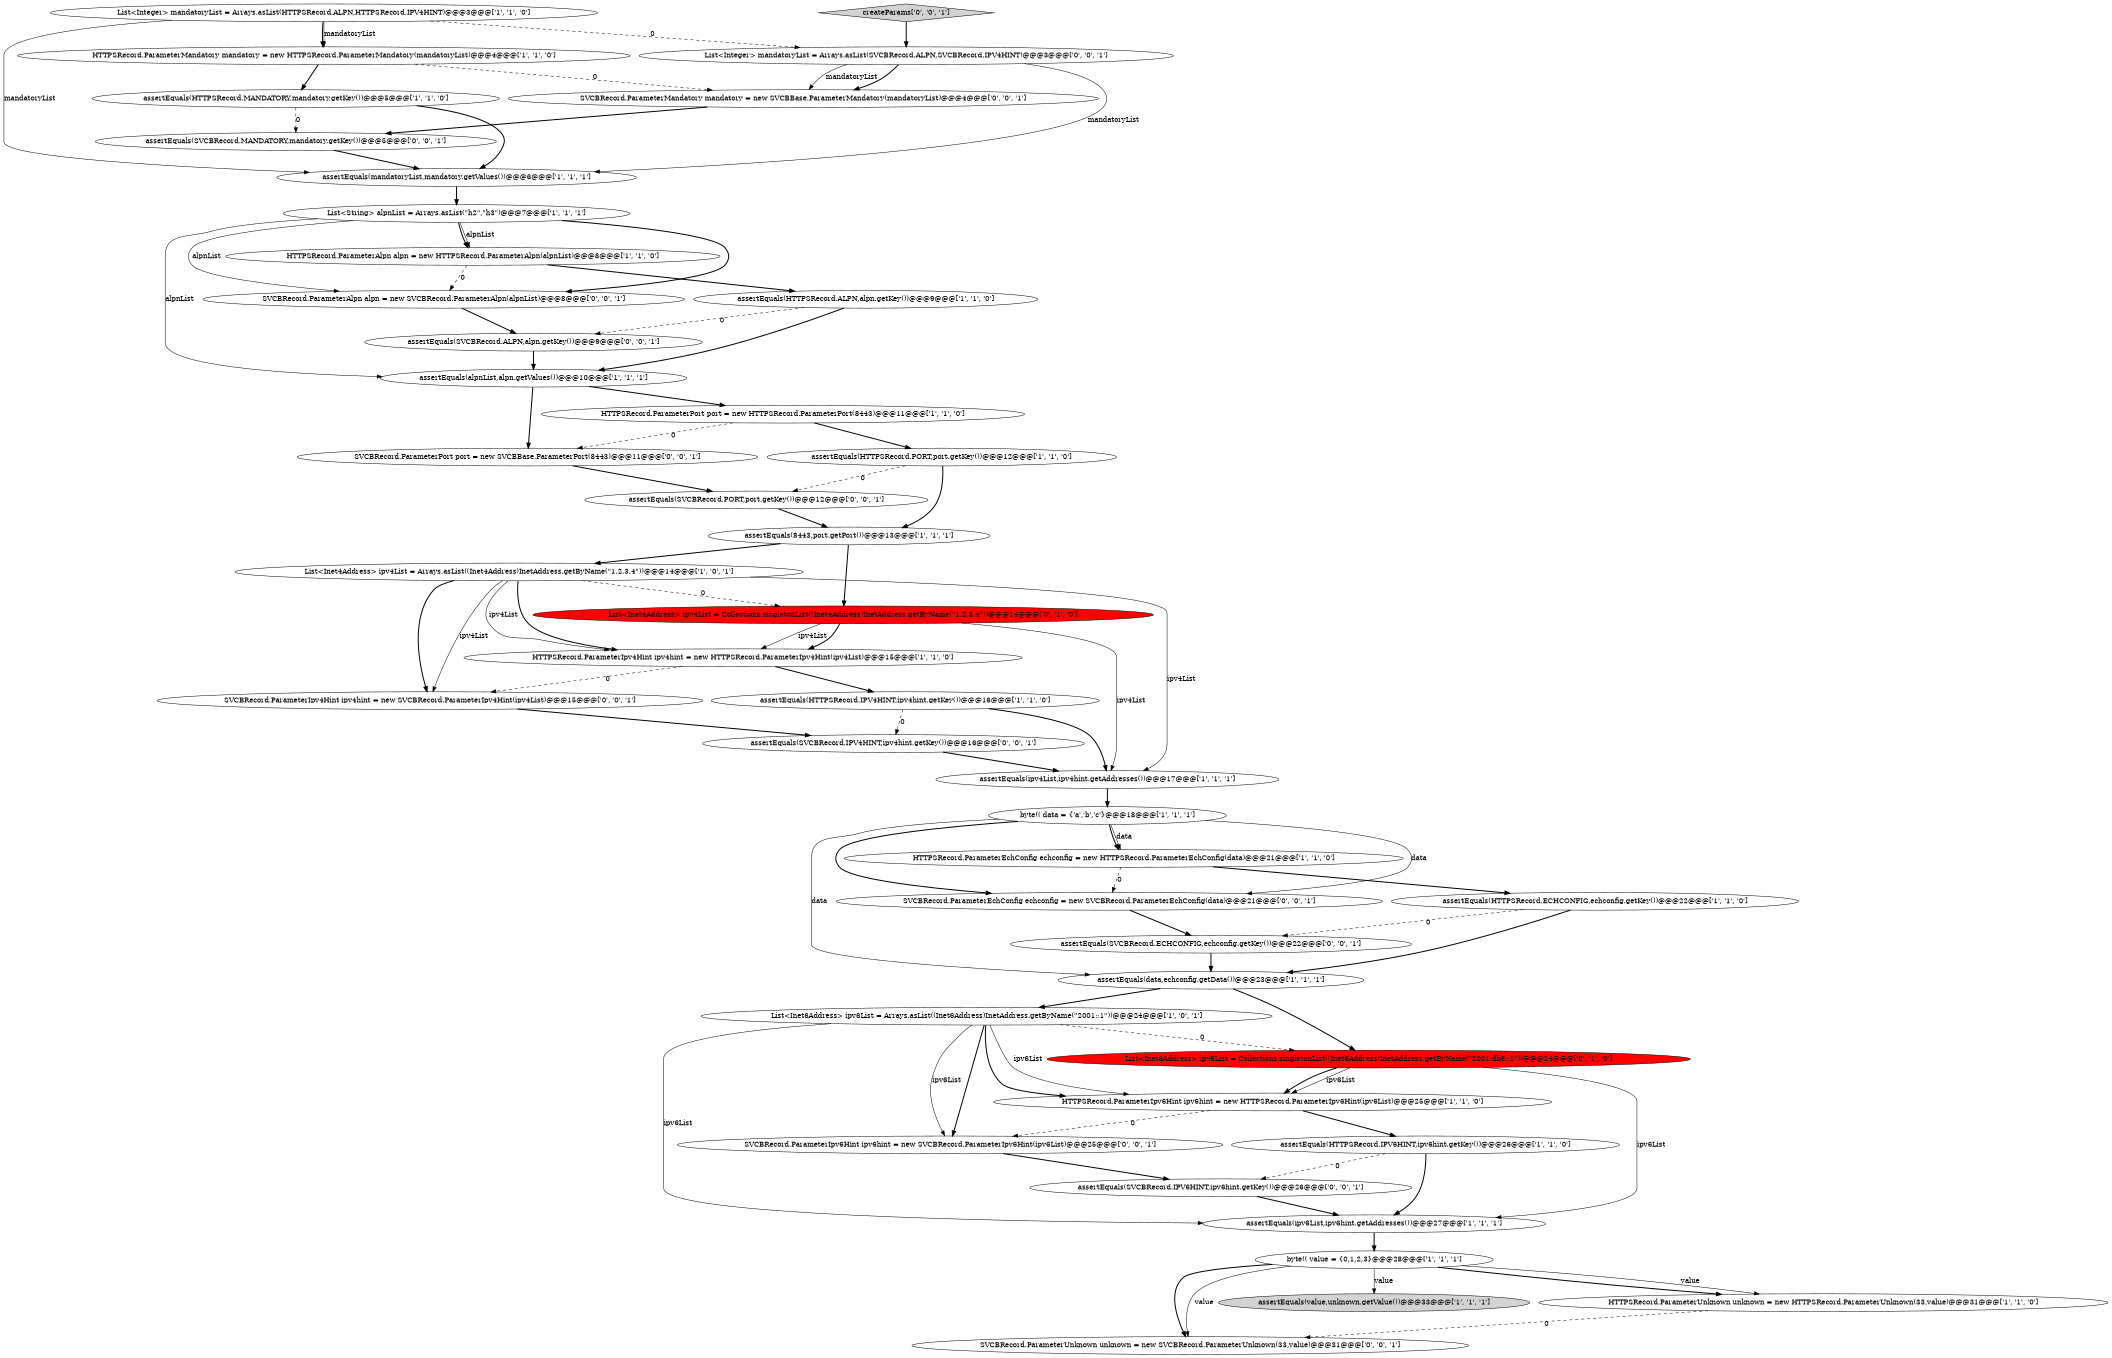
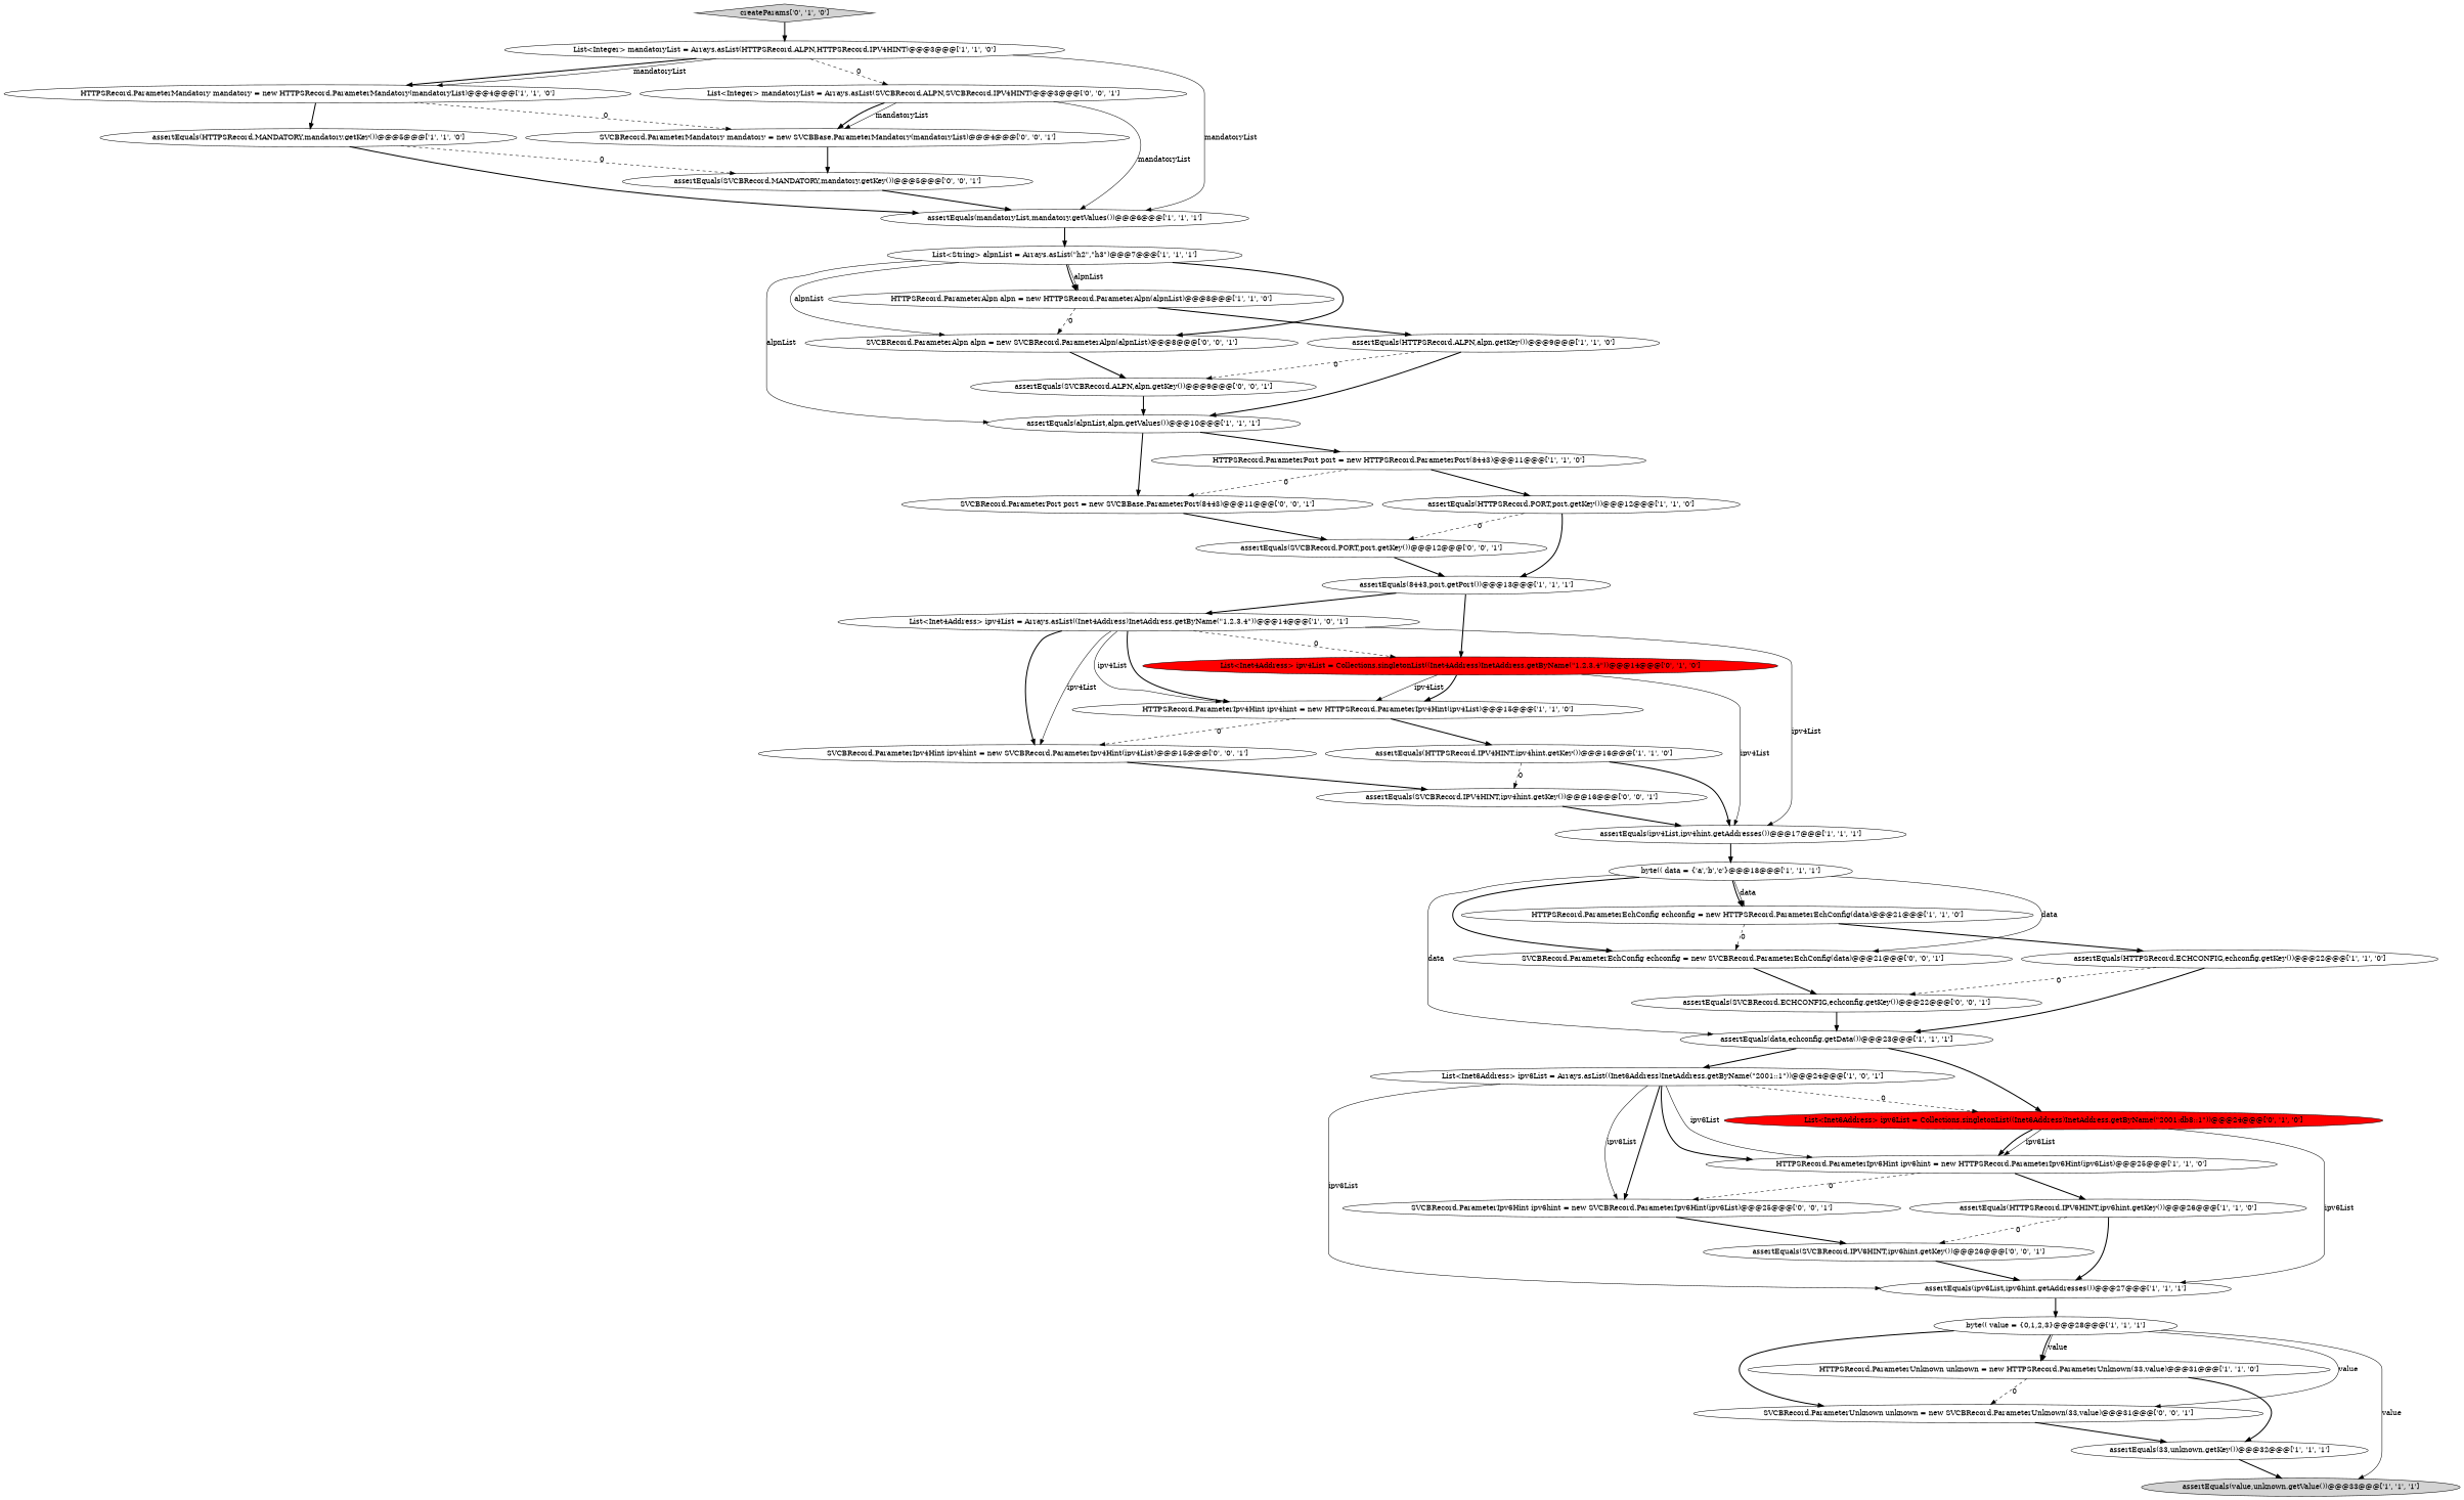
  digraph {
    node [fillcolor=white shape=ellipse style=filled]
    edge [style=bold]
    n1 [label="List<Inet4Address> ipv4List = Arrays.asList((Inet4Address)InetAddress.getByName(\"1.2.3.4\"))@@@14@@@['1', '0', '1']"]
    n2 [label="assertEquals(ipv4List,ipv4hint.getAddresses())@@@17@@@['1', '1', '1']"]
    n3 [fillcolor=red label="List<Inet4Address> ipv4List = Collections.singletonList((Inet4Address)InetAddress.getByName(\"1.2.3.4\"))@@@14@@@['0', '1', '0']"]
    n4 [label="SVCBRecord.ParameterIpv4Hint ipv4hint = new SVCBRecord.ParameterIpv4Hint(ipv4List)@@@15@@@['0', '0', '1']"]
    n5 [label="HTTPSRecord.ParameterIpv4Hint ipv4hint = new HTTPSRecord.ParameterIpv4Hint(ipv4List)@@@15@@@['1', '1', '0']"]
    n6 [label="byte(( data = {'a','b','c'}@@@18@@@['1', '1', '1']"]
    n7 [label="assertEquals(SVCBRecord.IPV4HINT,ipv4hint.getKey())@@@16@@@['0', '0', '1']"]
    n8 [label="assertEquals(HTTPSRecord.IPV4HINT,ipv4hint.getKey())@@@16@@@['1', '1', '0']"]
    n9 [label="SVCBRecord.ParameterEchConfig echconfig = new SVCBRecord.ParameterEchConfig(data)@@@21@@@['0', '0', '1']"]
    n10 [label="assertEquals(SVCBRecord.ECHCONFIG,echconfig.getKey())@@@22@@@['0', '0', '1']"]
    n11 [label="assertEquals(data,echconfig.getData())@@@23@@@['1', '1', '1']"]
    n12 [label="HTTPSRecord.ParameterMandatory mandatory = new HTTPSRecord.ParameterMandatory(mandatoryList)@@@4@@@['1', '1', '0']"]
    n13 [label="SVCBRecord.ParameterMandatory mandatory = new SVCBBase.ParameterMandatory(mandatoryList)@@@4@@@['0', '0', '1']"]
    n14 [label="assertEquals(HTTPSRecord.MANDATORY,mandatory.getKey())@@@5@@@['1', '1', '0']"]
    n15 [label="assertEquals(SVCBRecord.MANDATORY,mandatory.getKey())@@@5@@@['0', '0', '1']"]
    n16 [label="assertEquals(mandatoryList,mandatory.getValues())@@@6@@@['1', '1', '1']"]
    n17 [label="assertEquals(HTTPSRecord.PORT,port.getKey())@@@12@@@['1', '1', '0']"]
    n18 [label="assertEquals(8443,port.getPort())@@@13@@@['1', '1', '1']"]
    n19 [label="assertEquals(SVCBRecord.PORT,port.getKey())@@@12@@@['0', '0', '1']"]
    n20 [label="assertEquals(HTTPSRecord.ECHCONFIG,echconfig.getKey())@@@22@@@['1', '1', '0']"]
    n21 [label="List<Inet6Address> ipv6List = Arrays.asList((Inet6Address)InetAddress.getByName(\"2001::1\"))@@@24@@@['1', '0', '1']"]
    n22 [fillcolor=red label="List<Inet6Address> ipv6List = Collections.singletonList((Inet6Address)InetAddress.getByName(\"2001:db8::1\"))@@@24@@@['0', '1', '0']"]
    n23 [label="assertEquals(SVCBRecord.ALPN,alpn.getKey())@@@9@@@['0', '0', '1']"]
    n24 [label="assertEquals(alpnList,alpn.getValues())@@@10@@@['1', '1', '1']"]
    n25 [label="SVCBRecord.ParameterPort port = new SVCBBase.ParameterPort(8443)@@@11@@@['0', '0', '1']"]
    n26 [label="HTTPSRecord.ParameterPort port = new HTTPSRecord.ParameterPort(8443)@@@11@@@['1', '1', '0']"]
    n27 [label="List<String> alpnList = Arrays.asList(\"h2\",\"h3\")@@@7@@@['1', '1', '1']"]
    n28 [label="SVCBRecord.ParameterUnknown unknown = new SVCBRecord.ParameterUnknown(33,value)@@@31@@@['0', '0', '1']"]
+   n29 [label="assertEquals(33,unknown.getKey())@@@32@@@['1', '1', '1']"]
    n30 [fillcolor=lightgray label="assertEquals(value,unknown.getValue())@@@33@@@['1', '1', '1']"]
    n31 [label="HTTPSRecord.ParameterUnknown unknown = new HTTPSRecord.ParameterUnknown(33,value)@@@31@@@['1', '1', '0']"]
    n32 [label="HTTPSRecord.ParameterEchConfig echconfig = new HTTPSRecord.ParameterEchConfig(data)@@@21@@@['1', '1', '0']"]
    n33 [label="assertEquals(HTTPSRecord.IPV6HINT,ipv6hint.getKey())@@@26@@@['1', '1', '0']"]
    n34 [label="assertEquals(SVCBRecord.IPV6HINT,ipv6hint.getKey())@@@26@@@['0', '0', '1']"]
    n35 [label="assertEquals(ipv6List,ipv6hint.getAddresses())@@@27@@@['1', '1', '1']"]
    n36 [label="byte(( value = {0,1,2,3}@@@28@@@['1', '1', '1']"]
    n37 [label="SVCBRecord.ParameterIpv6Hint ipv6hint = new SVCBRecord.ParameterIpv6Hint(ipv6List)@@@25@@@['0', '0', '1']"]
    n38 [label="HTTPSRecord.ParameterIpv6Hint ipv6hint = new HTTPSRecord.ParameterIpv6Hint(ipv6List)@@@25@@@['1', '1', '0']"]
    n39 [label="SVCBRecord.ParameterAlpn alpn = new SVCBRecord.ParameterAlpn(alpnList)@@@8@@@['0', '0', '1']"]
    n40 [label="HTTPSRecord.ParameterAlpn alpn = new HTTPSRecord.ParameterAlpn(alpnList)@@@8@@@['1', '1', '0']"]
    n41 [label="assertEquals(HTTPSRecord.ALPN,alpn.getKey())@@@9@@@['1', '1', '0']"]
+   n42 [fillcolor=lightgray label="createParams['0', '1', '0']" shape=diamond]
    n43 [label="List<Integer> mandatoryList = Arrays.asList(HTTPSRecord.ALPN,HTTPSRecord.IPV4HINT)@@@3@@@['1', '1', '0']"]
    n44 [label="List<Integer> mandatoryList = Arrays.asList(SVCBRecord.ALPN,SVCBRecord.IPV4HINT)@@@3@@@['0', '0', '1']"]
-   n45 [fillcolor=lightgray label="createParams['0', '0', '1']" shape=diamond]
    n1 -> n2 [label=ipv4List style=solid]
    n1 -> n3 [label=0 style=dashed]
    n1 -> n4
    n1 -> n4 [label=ipv4List style=solid]
    n1 -> n5
    n1 -> n5 [label=ipv4List style=solid]
    n2 -> n6
    n3 -> n2 [label=ipv4List style=solid]
    n3 -> n5 [label=ipv4List style=solid]
    n3 -> n5
    n4 -> n7
    n5 -> n4 [label=0 style=dashed]
    n5 -> n8
    n6 -> n9
    n6 -> n9 [label=data style=solid]
    n6 -> n11 [label=data style=solid]
    n6 -> n32
    n6 -> n32 [label=data style=solid]
    n7 -> n2
    n8 -> n2
    n8 -> n7 [label=0 style=dashed]
    n9 -> n10
    n10 -> n11
    n11 -> n21
    n11 -> n22
    n12 -> n13 [label=0 style=dashed]
    n12 -> n14
    n13 -> n15
    n14 -> n15 [label=0 style=dashed]
    n14 -> n16
    n15 -> n16
    n16 -> n27
    n17 -> n18
    n17 -> n19 [label=0 style=dashed]
    n18 -> n1
    n18 -> n3
    n19 -> n18
    n20 -> n10 [label=0 style=dashed]
    n20 -> n11
    n21 -> n22 [label=0 style=dashed]
    n21 -> n35 [label=ipv6List style=solid]
    n21 -> n37 [label=ipv6List style=solid]
    n21 -> n37
    n21 -> n38
    n21 -> n38 [label=ipv6List style=solid]
    n22 -> n35 [label=ipv6List style=solid]
    n22 -> n38 [label=ipv6List style=solid]
    n22 -> n38
    n23 -> n24
    n24 -> n25
    n24 -> n26
    n25 -> n19
    n26 -> n17
    n26 -> n25 [label=0 style=dashed]
    n27 -> n24 [label=alpnList style=solid]
    n27 -> n39 [label=alpnList style=solid]
    n27 -> n39
    n27 -> n40
    n27 -> n40 [label=alpnList style=solid]
+   n28 -> n29
+   n29 -> n30
    n31 -> n28 [label=0 style=dashed]
+   n31 -> n29
    n32 -> n9 [label=0 style=dashed]
    n32 -> n20
    n33 -> n34 [label=0 style=dashed]
    n33 -> n35
    n34 -> n35
    n35 -> n36
    n36 -> n28
    n36 -> n28 [label=value style=solid]
    n36 -> n30 [label=value style=solid]
    n36 -> n31 [label=value style=solid]
    n36 -> n31
    n37 -> n34
    n38 -> n33
    n38 -> n37 [label=0 style=dashed]
    n39 -> n23
    n40 -> n39 [label=0 style=dashed]
    n40 -> n41
    n41 -> n23 [label=0 style=dashed]
    n41 -> n24
+   n42 -> n43
    n43 -> n12
    n43 -> n12 [label=mandatoryList style=solid]
    n43 -> n16 [label=mandatoryList style=solid]
    n43 -> n44 [label=0 style=dashed]
    n44 -> n13 [label=mandatoryList style=solid]
    n44 -> n13
    n44 -> n16 [label=mandatoryList style=solid]
-   n45 -> n44
  }
